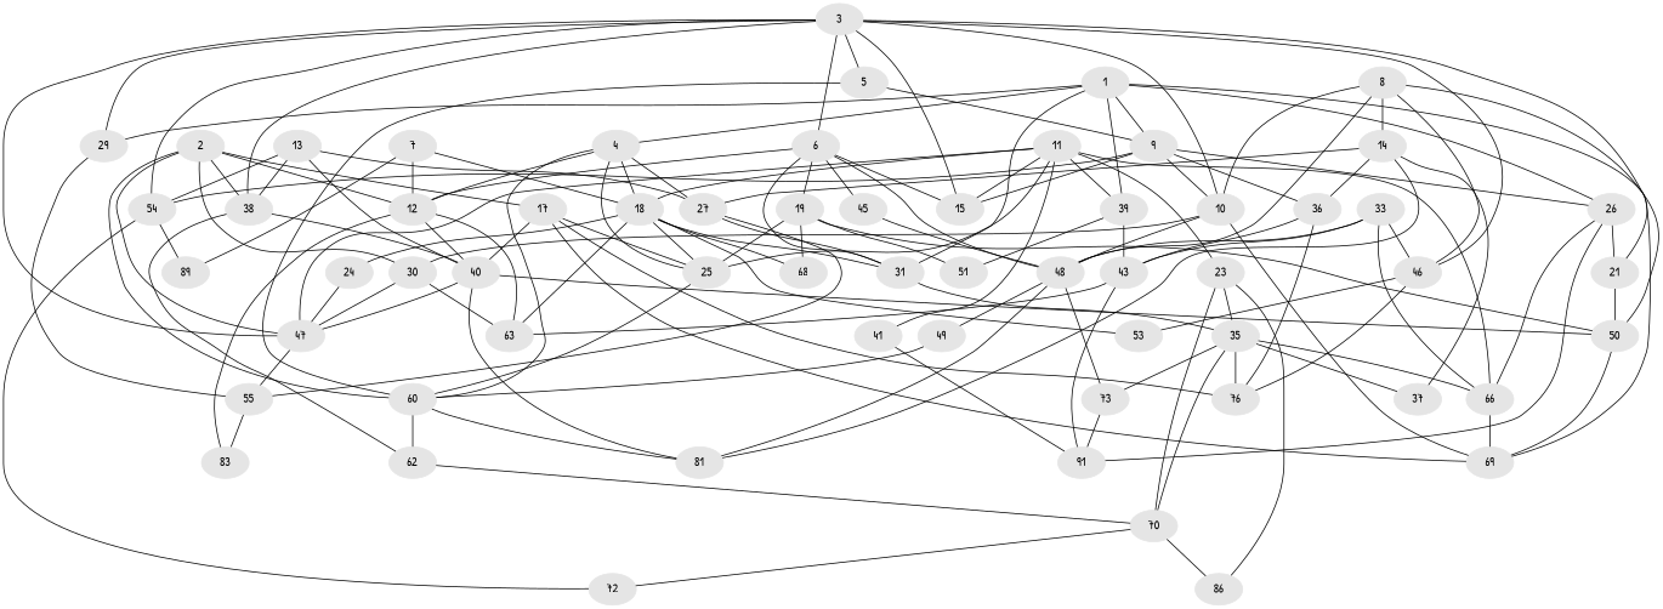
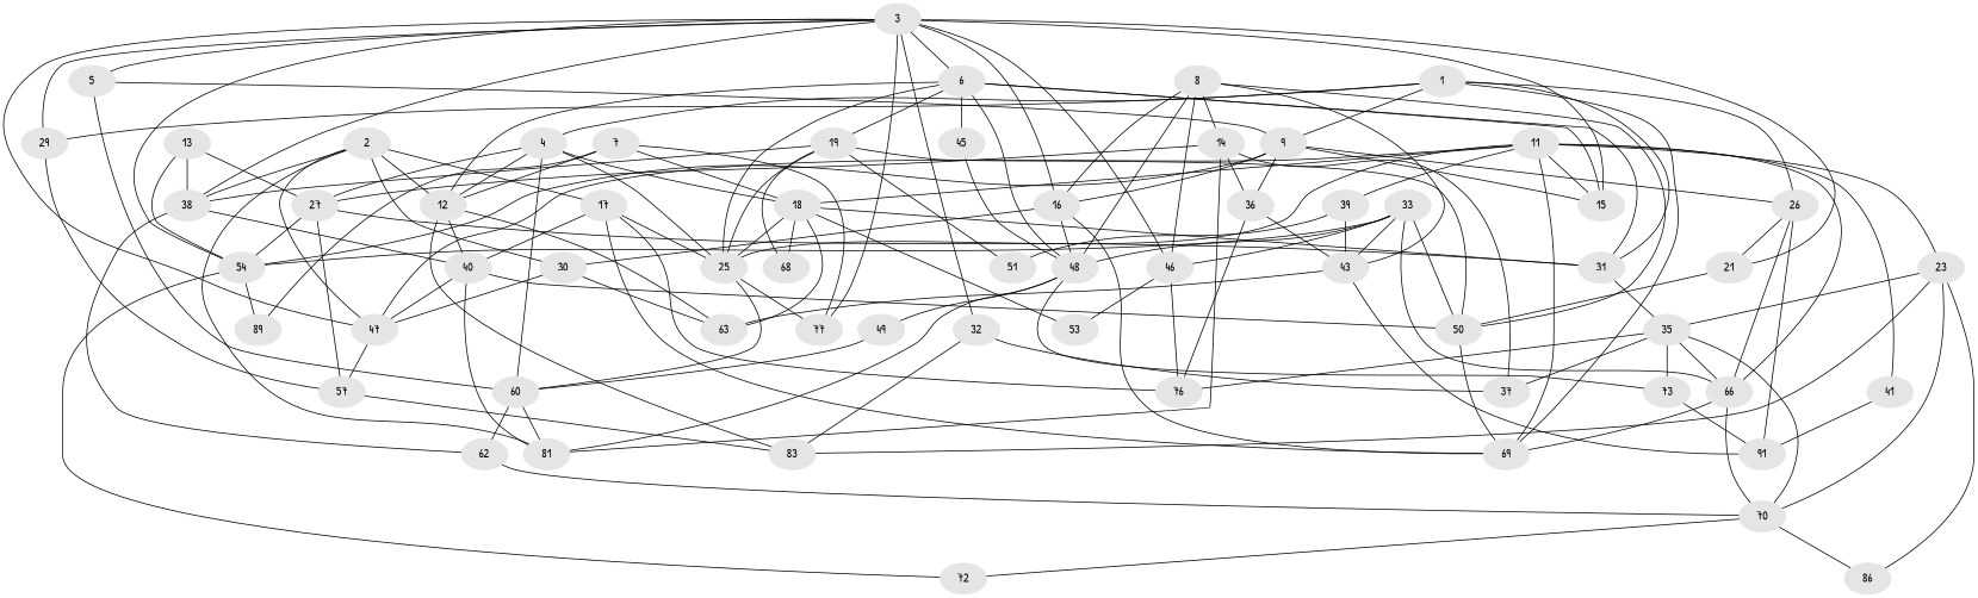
  graph {
    fontname="Patrick Hand"
    node [color=gray90 fontname="Patrick Hand" style=filled]
    edge [fontname="Patrick Hand"]
    1 [super="+20"]
    4 [super="+58"]
    9 [super="+34"]
    26 [super="+91"]
    29
    31
    39
    69 [super="+85"]
    12 [super="+80"]
    18 [super="+42"]
    25 [super="+93"]
    27 [super="+78"]
    60 [super="+64"]
-   10 [super="+16"]
+   10 [super="+16" label=16]
    15
    54 [super="+71"]
    36
    n18 [label=21]
    66 [super="+96"]
    n20 [label=91]
-   55
+   55 [label=57]
    35 [super="+98"]
    43 [super="+44"]
    51
    2 [super="+100"]
    17 [super="+22"]
    30 [super="+56"]
    38 [super="+97"]
    47 [super="+75"]
    81
    40 [super="+92"]
    63
    83
    76
    62
    3 [super="+21"]
    5
    6 [super="+65"]
+   32 [super="+87"]
    46
+   77
    19 [super="+67"]
    45 [super="+79"]
    48 [super="+88"]
    50 [super="+99"]
    37
    53
    89
    72
-   24
    68
    73
    49
    7 [super="+84"]
    8 [super="+82"]
    14 [super="+52"]
    11 [super="+59"]
    23 [super="+74"]
    41
    70 [super="+95"]
    86
    13
    33 [super="+94"]
    1 -- 4
    1 -- 9
    1 -- 26
    1 -- 29
    1 -- 31
-   1 -- 39
    1 -- 69
    4 -- 12
    4 -- 18
    4 -- 25
    4 -- 27
    4 -- 60
    9 -- 26
    9 -- 10
    9 -- 15
    9 -- 54
    9 -- 36
    26 -- n18
    26 -- 66
    26 -- n20
    29 -- 55
    31 -- 35
    39 -- 43
    39 -- 51
    12 -- 40
    12 -- 63
    12 -- 83
    18 -- 31
    18 -- 25
    18 -- 63
    18 -- 53
-   18 -- 24
    18 -- 68
    25 -- 60
+   25 -- 77
    27 -- 31
+   27 -- 54 [weight=2]
    27 -- 55
    60 -- 81
    60 -- 62
    10 -- 69
    10 -- 30
    10 -- 48
    54 -- 89
    54 -- 72
    36 -- 43
    36 -- 76
    n18 -- 50
    66 -- 69
+   66 -- 70
    55 -- 83
    35 -- 66
    35 -- 76
    35 -- 37
    35 -- 73
    35 -- 70
    43 -- n20
    43 -- 63
    2 -- 12
    2 -- 17
    2 -- 30
    2 -- 38
    2 -- 47
-   2 -- 60
+   2 -- 81
    17 -- 69
    17 -- 25 [weight=2]
    17 -- 40
    17 -- 76
    30 -- 47
    30 -- 63
    38 -- 40
    38 -- 62
    47 -- 55
    40 -- 47
    40 -- 81
    40 -- 50
    62 -- 70
    3 -- 29
    3 -- 10
    3 -- 15
    3 -- 54
    3 -- n18
    3 -- 38
    3 -- 47
    3 -- 5
    3 -- 6
+   3 -- 32
    3 -- 46
+   3 -- 77
    5 -- 9
    5 -- 60
    6 -- 31
    6 -- 12
+   6 -- 25
    6 -- 15
    6 -- 19
    6 -- 45
    6 -- 48
+   32 -- 83
+   32 -- 37
    46 -- 76
    46 -- 53
    19 -- 25
    19 -- 51 [weight=2]
+   19 -- 38
    19 -- 50
    19 -- 68
    45 -- 48
    48 -- 81
    48 -- 73
    48 -- 49
    50 -- 69
-   24 -- 47
    73 -- n20
    49 -- 60
    7 -- 12
    7 -- 18
+   7 -- 77
    7 -- 89
    8 -- 10
+   8 -- 43
    8 -- 46
    8 -- 48
    8 -- 50
    8 -- 14
    14 -- 27
    14 -- 36
    14 -- 81
    14 -- 37
    11 -- 39
+   11 -- 69
    11 -- 18
    11 -- 25
    11 -- 15
    11 -- 66
    11 -- 47
    11 -- 23
    11 -- 41
    23 -- 35
+   23 -- 83
    23 -- 70
    23 -- 86
    41 -- n20
    70 -- 72
    70 -- 86
    13 -- 27
    13 -- 54
    13 -- 38
-   13 -- 40
+   33 -- 54 [weight=2]
    33 -- 66
    33 -- 43
    33 -- 46
    33 -- 48
+   33 -- 50
  }
